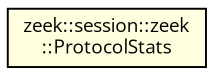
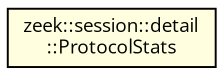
  digraph {
    rankdir=LR
    fontname="Open Sans"
-   n1 [color=black fillcolor=lightyellow fontname="Open Sans" fontsize=10 height=0.2 label="zeek::session::zeek\l::ProtocolStats" shape=record style=filled width=0.4]
+   n1 [color=black fillcolor=lightyellow fontname="Open Sans" fontsize=10 height=0.2 label="zeek::session::detail\l::ProtocolStats" shape=record style=filled width=0.4]
  }
